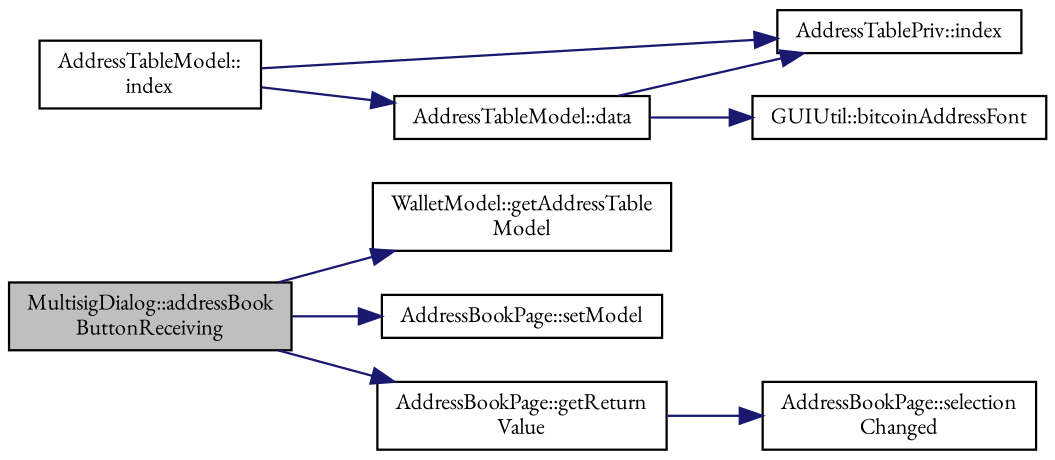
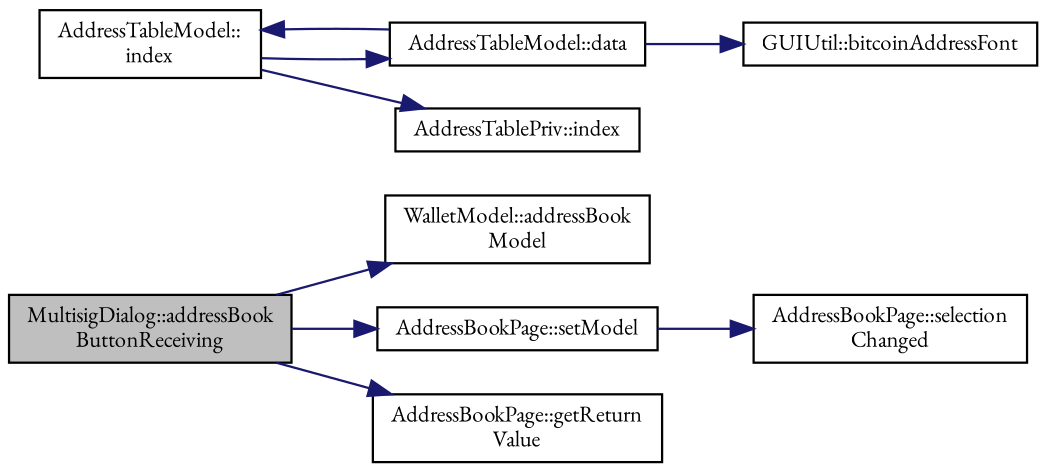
  digraph {
    fontname="EB Garamond"
    rankdir=LR
    node [color=black fillcolor=white fontname="EB Garamond" fontsize=10 shape=record style=filled]
    edge [color=midnightblue fontname="EB Garamond" fontsize=10 labelfontname=Helvetica labelfontsize=10 style=solid]
    n1 [fillcolor=grey75 fontcolor=black height=0.2 label="MultisigDialog::addressBook\lButtonReceiving" width=0.4]
-   n2 [height=0.2 label="WalletModel::getAddressTable\lModel" width=0.4]
+   n2 [height=0.2 label="WalletModel::addressBook\lModel" width=0.4]
    n3 [height=0.2 label="AddressBookPage::setModel" width=0.4]
    n4 [height=0.2 label="AddressBookPage::getReturn\lValue" width=0.4]
    n5 [height=0.2 label="AddressBookPage::selection\lChanged" width=0.4]
    n6 [height=0.2 label="AddressTableModel::\lindex" width=0.4]
    n7 [height=0.2 label="AddressTableModel::data" width=0.4]
    n8 [height=0.2 label="AddressTablePriv::index" width=0.4]
    n9 [height=0.2 label="GUIUtil::bitcoinAddressFont" width=0.4]
    n1 -> n2
    n1 -> n3
    n1 -> n4
-   n4 -> n5
+   n3 -> n5
    n6 -> n7
    n6 -> n8
-   n7 -> n8
+   n7 -> n6
    n7 -> n9
  }
